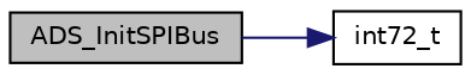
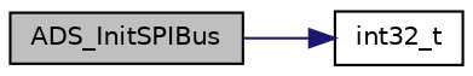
  digraph {
    rankdir=LR
    node [color=black fontname=Helvetica fontsize=10 shape=record style=filled]
    n1 [fillcolor=grey75 fontcolor=black height=0.2 label=ADS_InitSPIBus width=0.4]
-   n2 [fillcolor=white height=0.2 label=int72_t width=0.4]
+   n2 [fillcolor=white height=0.2 label=int32_t width=0.4]
    n1 -> n2 [color=midnightblue fontname=Helvetica fontsize=10 labelfontname=Helvetica labelfontsize=10 style=solid]
  }
